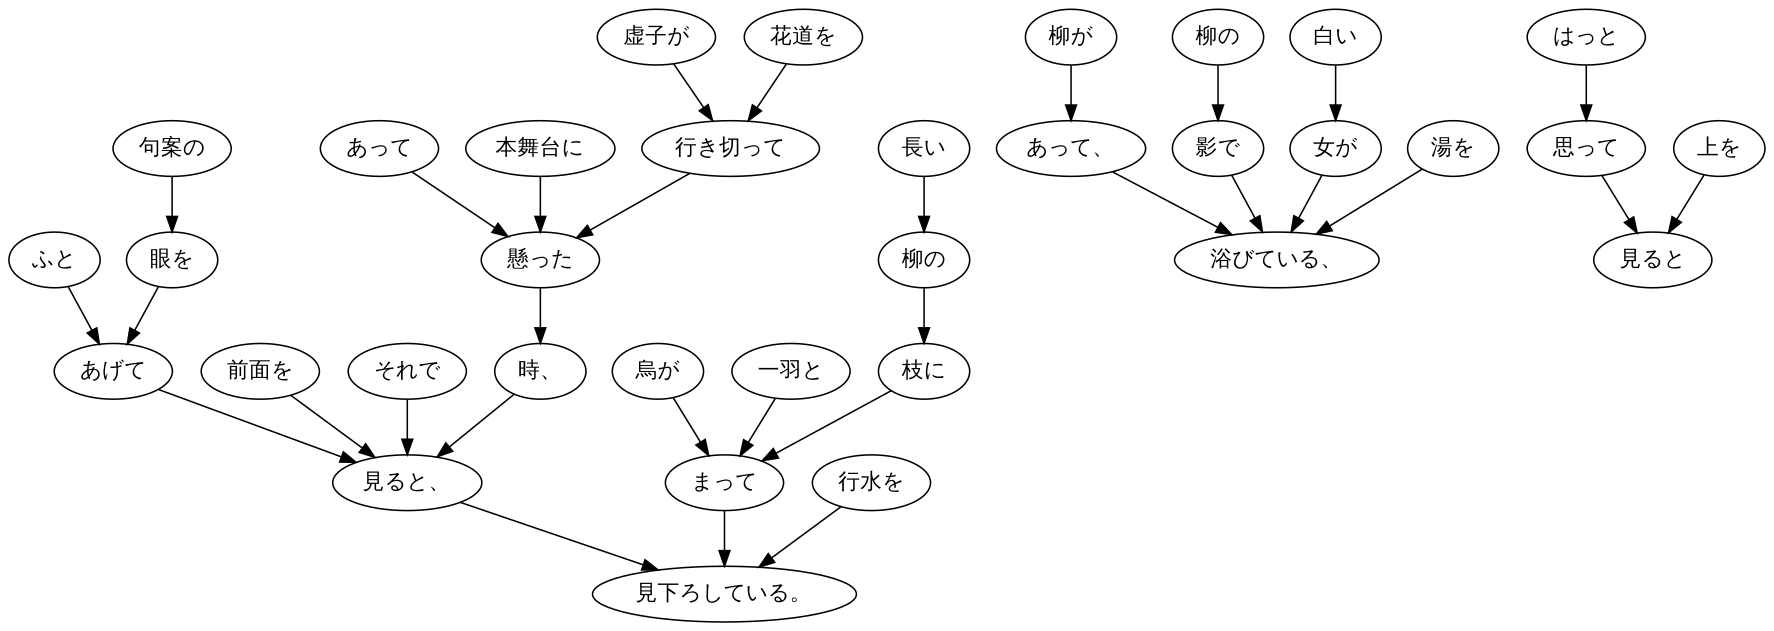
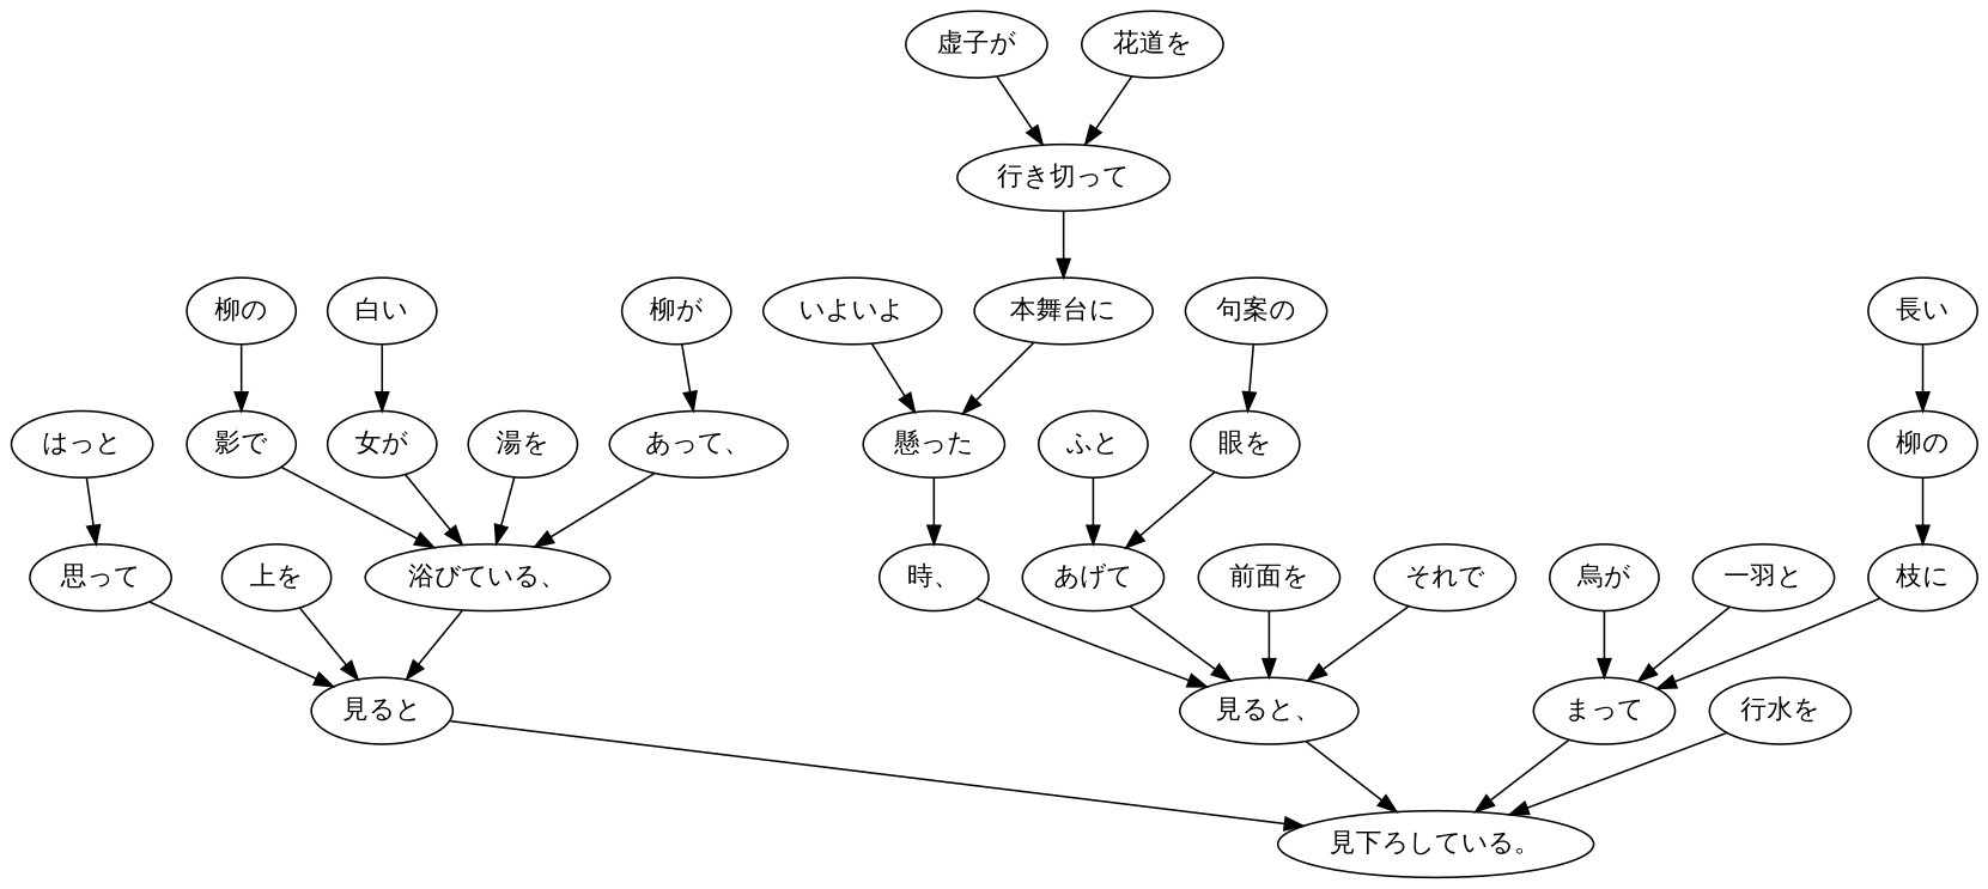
  digraph {
    fontname=Ubuntu
    node [fontname=Ubuntu]
    edge [fontname=Ubuntu]
    n1 [label="それで"]
    n2 [label="見ると、"]
    n3 [label="見下ろしている。"]
    n4 [label="虚子が"]
    n5 [label="行き切って"]
    n6 [label="懸った"]
    n7 [label="花道を"]
    n8 [label="時、"]
-   n9 [label="あって"]
+   n9 [label="いよいよ"]
    n10 [label="本舞台に"]
    n11 [label="ふと"]
    n12 [label="あげて"]
    n13 [label="句案の"]
    n14 [label="眼を"]
    n15 [label="前面を"]
    n16 [label="柳が"]
    n17 [label="あって、"]
    n18 [label="浴びている、"]
    n19 [label="見ると"]
    n20 [label="柳の"]
    n21 [label="影で"]
    n22 [label="白い"]
    n23 [label="女が"]
    n24 [label="湯を"]
    n25 [label="はっと"]
    n26 [label="思って"]
    n27 [label="上を"]
    n28 [label="長い"]
    n29 [label="柳の"]
    n30 [label="枝に"]
    n31 [label="まって"]
    n32 [label="烏が"]
    n33 [label="一羽と"]
    n34 [label="行水を"]
    n1 -> n2
    n2 -> n3
    n4 -> n5
-   n5 -> n6
+   n5 -> n10
    n6 -> n8
    n7 -> n5
    n8 -> n2
    n9 -> n6
    n10 -> n6
    n11 -> n12
    n12 -> n2
    n13 -> n14
    n14 -> n12
    n15 -> n2
    n16 -> n17
    n17 -> n18
+   n18 -> n19
+   n19 -> n3
    n20 -> n21
    n21 -> n18
    n22 -> n23
    n23 -> n18
    n24 -> n18
    n25 -> n26
    n26 -> n19
    n27 -> n19
    n28 -> n29
    n29 -> n30
    n30 -> n31
    n31 -> n3
    n32 -> n31
    n33 -> n31
    n34 -> n3
  }
